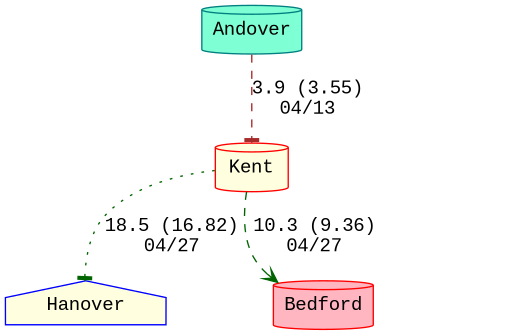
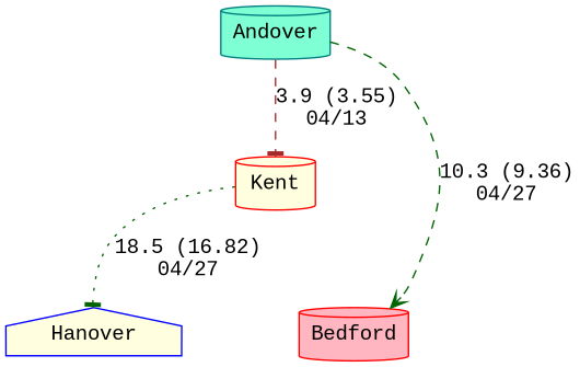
  digraph {
    fontname="Liberation Mono"
    node [color=red fillcolor=lightyellow fontname="Liberation Mono" shape=cylinder style=filled]
    edge [arrowhead=tee color=darkgreen fontname="Liberation Mono" random=random style=dashed]
    Hanover [color=blue shape=house]
    Kent
    Bedford [fillcolor=lightpink]
    Andover [color=teal fillcolor=aquamarine]
    Kent -> Hanover [label="18.5 (16.82)\n04/27" style=dotted weight=82]
    Andover -> Kent [color=brown label="3.9 (3.55)\n04/13" weight=97]
-   Kent -> Bedford [arrowhead=vee label="10.3 (9.36)\n04/27" weight=90]
+   Andover -> Bedford [arrowhead=vee label="10.3 (9.36)\n04/27" weight=90]
  }
